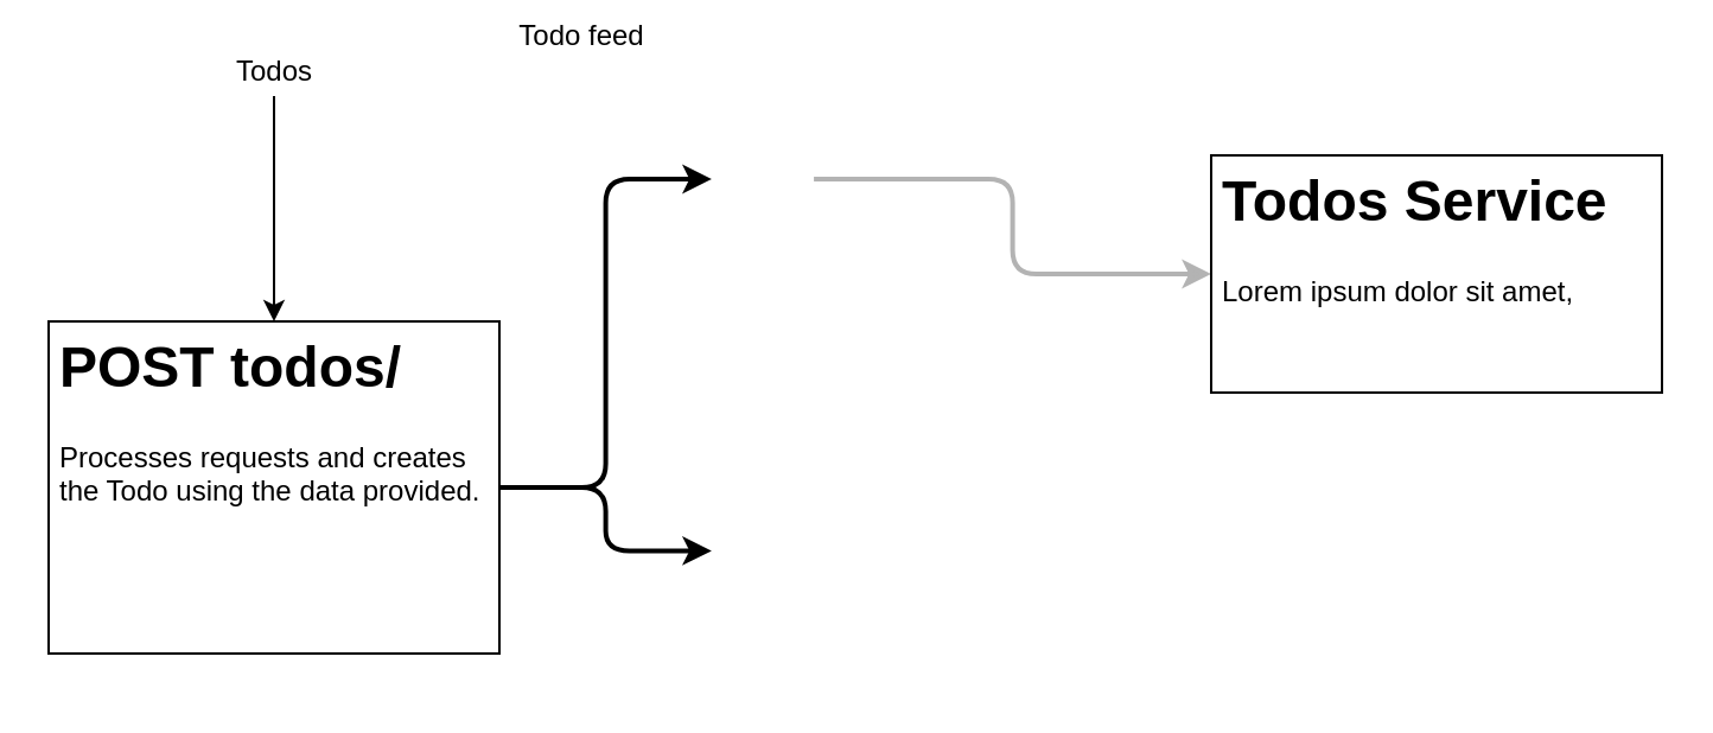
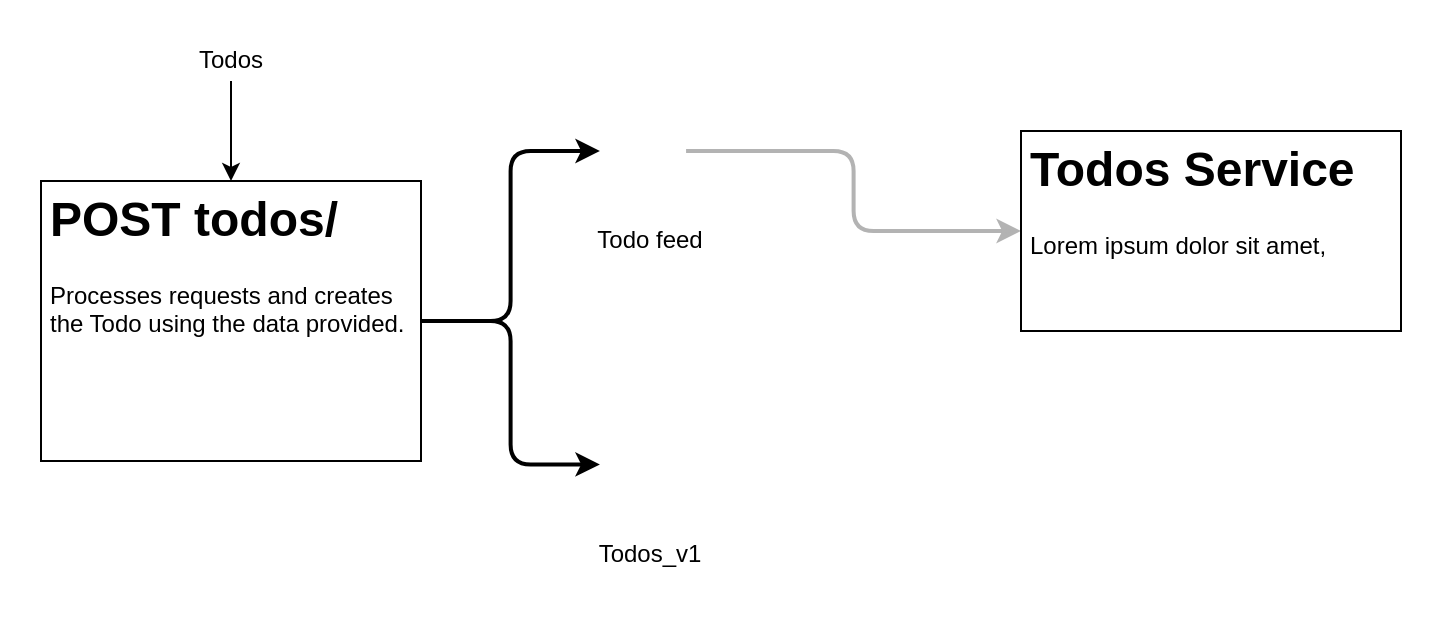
  <mxCell id="0" />
  <mxCell id="1" parent="0" />
  <mxCell id="2" style="edgeStyle=orthogonalEdgeStyle;rounded=1;orthogonalLoop=1;jettySize=auto;html=1;entryX=0;entryY=0.5;entryDx=0;entryDy=0;strokeWidth=2;" edge="1" parent="1" source="4" target="8"><mxGeometry relative="1" as="geometry" /></mxCell>
  <mxCell id="3" style="edgeStyle=orthogonalEdgeStyle;rounded=1;orthogonalLoop=1;jettySize=auto;html=1;exitX=1;exitY=0.5;exitDx=0;exitDy=0;entryX=0;entryY=0.25;entryDx=0;entryDy=0;strokeWidth=2;" edge="1" parent="1" source="4" target="10"><mxGeometry relative="1" as="geometry" /></mxCell>
- <mxCell id="4" value="&lt;h1&gt;POST todos/&lt;/h1&gt;&lt;p&gt;Processes requests and creates the Todo using the data provided.&lt;/p&gt;&lt;p&gt;&lt;br&gt;&lt;/p&gt;" style="text;html=1;spacing=5;spacingTop=-20;whiteSpace=wrap;overflow=hidden;rounded=0;fillColor=#ffffff;strokeColor=#000000;" vertex="1" parent="1"><mxGeometry x="20" y="135" width="190" height="140" as="geometry" /></mxCell>
+ <mxCell id="4" value="&lt;h1&gt;POST todos/&lt;/h1&gt;&lt;p&gt;Processes requests and creates the Todo using the data provided.&lt;/p&gt;&lt;p&gt;&lt;br&gt;&lt;/p&gt;" style="text;html=1;spacing=5;spacingTop=-20;whiteSpace=wrap;overflow=hidden;rounded=0;fillColor=#ffffff;strokeColor=#000000;" vertex="1" parent="1"><mxGeometry x="20" y="90" width="190" height="140" as="geometry" /></mxCell>
  <mxCell id="5" value="" style="endArrow=classic;html=1;entryX=0.5;entryY=0;entryDx=0;entryDy=0;" edge="1" parent="1" target="4"><mxGeometry width="50" height="50" relative="1" as="geometry"><mxPoint x="115" y="40" as="sourcePoint" /><mxPoint x="350" y="230" as="targetPoint" /></mxGeometry></mxCell>
  <mxCell id="6" value="Todos" style="text;html=1;strokeColor=none;fillColor=none;align=center;verticalAlign=middle;whiteSpace=wrap;rounded=0;" vertex="1" parent="1"><mxGeometry x="87.5" width="55" height="20" as="geometry" y="20" /></mxCell>
  <mxCell id="7" style="edgeStyle=orthogonalEdgeStyle;rounded=1;orthogonalLoop=1;jettySize=auto;html=1;entryX=0;entryY=0.5;entryDx=0;entryDy=0;strokeWidth=2;strokeColor=#B3B3B3;" edge="1" parent="1" source="8" target="12"><mxGeometry relative="1" as="geometry" /></mxCell>
  <mxCell id="8" value="" style="shape=image;verticalLabelPosition=bottom;labelBackgroundColor=#ffffff;verticalAlign=top;aspect=fixed;imageAspect=0;image=https://upload.wikimedia.org/wikipedia/commons/thumb/0/05/Apache_kafka.svg/1200px-Apache_kafka.svg.png;" vertex="1" parent="1"><mxGeometry x="299.46" y="40" width="43.08" height="70" as="geometry" /></mxCell>
- <mxCell id="9" value="Todo feed" style="text;html=1;strokeColor=none;fillColor=none;align=center;verticalAlign=middle;whiteSpace=wrap;rounded=0;" vertex="1" parent="1"><mxGeometry x="206" y="5" width="78" height="20" as="geometry" /></mxCell>
+ <mxCell id="9" value="Todo feed" style="text;html=1;strokeColor=none;fillColor=none;align=center;verticalAlign=middle;whiteSpace=wrap;rounded=0;" vertex="1" parent="1"><mxGeometry x="286" y="110" width="78" height="20" as="geometry" /></mxCell>
  <mxCell id="10" value="" style="shape=image;verticalLabelPosition=bottom;labelBackgroundColor=#ffffff;verticalAlign=top;aspect=fixed;imageAspect=0;image=https://upload.wikimedia.org/wikipedia/commons/thumb/5/5e/Cassandra_logo.svg/1200px-Cassandra_logo.svg.png;" vertex="1" parent="1"><mxGeometry x="299.46" y="220" width="69.88" height="46.77" as="geometry" /></mxCell>
+ <mxCell id="11" value="Todos_v1" style="text;html=1;strokeColor=none;fillColor=none;align=center;verticalAlign=middle;whiteSpace=wrap;rounded=0;" vertex="1" parent="1"><mxGeometry x="305" y="266.77" width="40" height="20" as="geometry" /></mxCell>
  <mxCell id="12" value="&lt;h1&gt;Todos Service&lt;/h1&gt;&lt;p&gt;Lorem ipsum dolor sit amet,&amp;nbsp;&lt;/p&gt;" style="text;html=1;spacing=5;spacingTop=-20;whiteSpace=wrap;overflow=hidden;rounded=0;fillColor=#ffffff;strokeColor=#000000;" vertex="1" parent="1"><mxGeometry x="510" y="65" width="190" height="100" as="geometry" /></mxCell>
